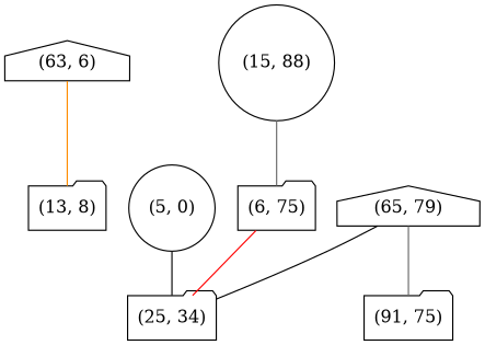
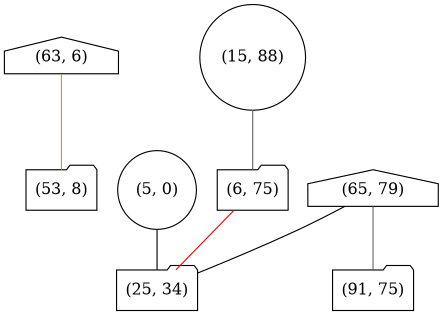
  graph {
    node [shape=folder]
    edge [color=black weight=1]
    "(63, 6)" [shape=house]
-   "(53, 8)" [label="(13, 8)"]
+   "(53, 8)"
    n3 [label="(5, 0)" shape=circle]
    "(25, 34)"
    "(15, 88)" [shape=circle]
    "(6, 75)"
    "(65, 79)" [shape=house]
    "(91, 75)"
    "(63, 6)" -- "(53, 8)" [color=darkorange]
    n3 -- "(25, 34)" [weight=4]
    "(15, 88)" -- "(6, 75)" [color=gray40]
    "(6, 75)" -- "(25, 34)" [color=red]
    "(65, 79)" -- "(25, 34)"
    "(65, 79)" -- "(91, 75)" [color=gray40]
  }
